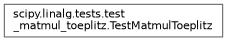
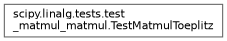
  digraph {
    rankdir=LR
-   n1 [color=grey40 fillcolor=white fontname=Helvetica fontsize=10 height=0.2 label="scipy.linalg.tests.test\l_matmul_toeplitz.TestMatmulToeplitz" shape=box style=filled width=0.4]
+   n1 [color=grey40 fillcolor=white fontname=Helvetica fontsize=10 height=0.2 label="scipy.linalg.tests.test\l_matmul_matmul.TestMatmulToeplitz" shape=box style=filled width=0.4]
  }
